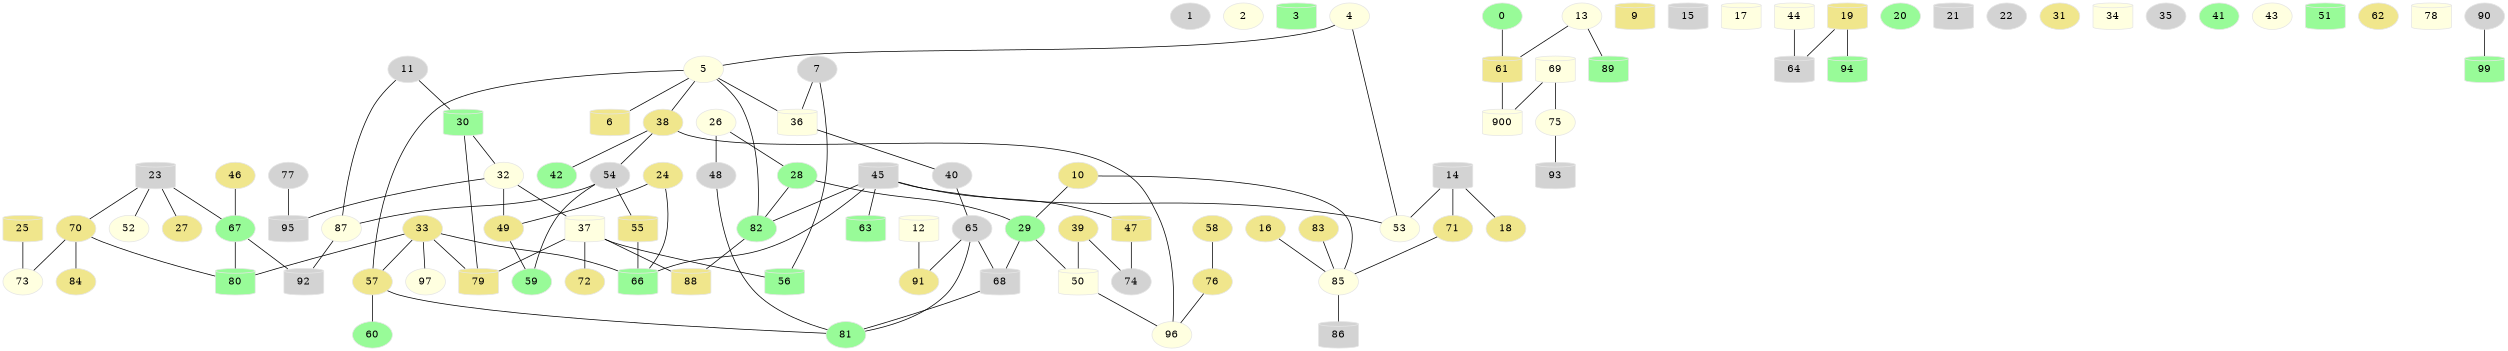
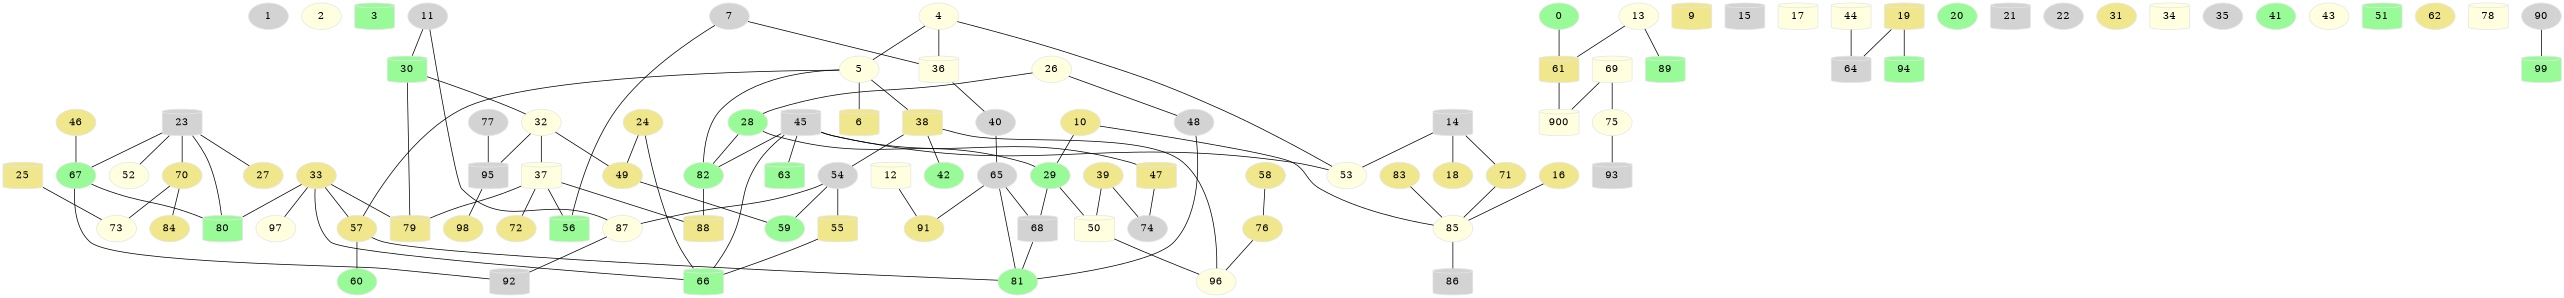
  graph {
    node [color=gray90 fillcolor=khaki shape=ellipse style=filled]
    1 [fillcolor=lightgrey]
    2 [fillcolor=lightyellow]
    3 [fillcolor=palegreen shape=cylinder]
    4 [fillcolor=lightyellow]
    5 [fillcolor=lightyellow]
    36 [fillcolor=lightyellow shape=cylinder]
    53 [fillcolor=lightyellow]
    6 [shape=cylinder]
-   38
+   38 [shape=cylinder]
    57
    82 [fillcolor=palegreen]
    40 [fillcolor=lightgrey]
    42 [fillcolor=palegreen]
    54 [fillcolor=lightgrey]
    96 [fillcolor=lightyellow]
    81 [fillcolor=palegreen]
    60 [fillcolor=palegreen]
    88 [shape=cylinder]
    7 [fillcolor=lightgrey]
    56 [fillcolor=palegreen shape=cylinder]
    n21 [fillcolor=palegreen label=0]
    61 [shape=cylinder]
    n23 [fillcolor=lightyellow label=900 shape=cylinder]
    9 [shape=cylinder]
    29 [fillcolor=palegreen]
    10
    85 [fillcolor=lightyellow]
    50 [fillcolor=lightyellow shape=cylinder]
    68 [fillcolor=lightgrey shape=cylinder]
    86 [fillcolor=lightgrey shape=cylinder]
    11 [fillcolor=lightgrey]
    30 [fillcolor=palegreen shape=cylinder]
    87 [fillcolor=lightyellow]
    32 [fillcolor=lightyellow]
    79 [shape=cylinder]
    92 [fillcolor=lightgrey shape=cylinder]
    12 [fillcolor=lightyellow shape=cylinder]
    91
    13 [fillcolor=lightyellow]
    89 [fillcolor=palegreen shape=cylinder]
    14 [fillcolor=lightgrey shape=cylinder]
    18
    71
    15 [fillcolor=lightgrey shape=cylinder]
    16
    17 [fillcolor=lightyellow shape=cylinder]
    19 [shape=cylinder]
    64 [fillcolor=lightgrey shape=cylinder]
    94 [fillcolor=palegreen shape=cylinder]
    20 [fillcolor=palegreen]
    21 [fillcolor=lightgrey shape=cylinder]
    22 [fillcolor=lightgrey]
    23 [fillcolor=lightgrey shape=cylinder]
    27
    52 [fillcolor=lightyellow]
    67 [fillcolor=palegreen]
    70
    80 [fillcolor=palegreen shape=cylinder]
    73 [fillcolor=lightyellow]
    84
    24
    49
    66 [fillcolor=palegreen shape=cylinder]
    59 [fillcolor=palegreen]
    25 [shape=cylinder]
    26 [fillcolor=lightyellow]
    28 [fillcolor=palegreen]
    48 [fillcolor=lightgrey]
    37 [fillcolor=lightyellow shape=cylinder]
    95 [fillcolor=lightgrey shape=cylinder]
    31
    72
+   98
    33
    97 [fillcolor=lightyellow]
    34 [fillcolor=lightyellow shape=cylinder]
    35 [fillcolor=lightgrey]
    65 [fillcolor=lightgrey]
    55 [shape=cylinder]
    39
    74 [fillcolor=lightgrey]
    41 [fillcolor=palegreen]
    43 [fillcolor=lightyellow]
    44 [fillcolor=lightyellow shape=cylinder]
    45 [fillcolor=lightgrey shape=cylinder]
    47 [shape=cylinder]
    63 [fillcolor=palegreen shape=cylinder]
    46
    51 [fillcolor=palegreen shape=cylinder]
    58
    76
    62
    69 [fillcolor=lightyellow shape=cylinder]
    75 [fillcolor=lightyellow]
    93 [fillcolor=lightgrey shape=cylinder]
    77 [fillcolor=lightgrey]
    78 [fillcolor=lightyellow shape=cylinder]
    83
    90 [fillcolor=lightgrey]
    99 [fillcolor=palegreen shape=cylinder]
    4 -- 5
-   5 -- 36
+   4 -- 36
    4 -- 53
    5 -- 6
    5 -- 38
    5 -- 57
    5 -- 82
    36 -- 40
    38 -- 42
    38 -- 54
    38 -- 96
    57 -- 81
    57 -- 60
    82 -- 88
    40 -- 65
    54 -- 87
    54 -- 59
    54 -- 55
    7 -- 36
    7 -- 56
    n21 -- 61
    61 -- n23
    29 -- 50
    29 -- 68
    10 -- 29
    10 -- 85
    85 -- 86
    50 -- 96
    68 -- 81
    11 -- 30
    11 -- 87
    30 -- 32
    30 -- 79
    87 -- 92
    32 -- 49
    32 -- 37
    32 -- 95
    12 -- 91
    13 -- 61
    13 -- 89
    14 -- 53
    14 -- 18
    14 -- 71
    71 -- 85
    16 -- 85
    19 -- 64
    19 -- 94
    23 -- 27
    23 -- 52
    23 -- 67
    23 -- 70
-   70 -- 80
+   23 -- 80
    67 -- 92
    67 -- 80
    70 -- 73
    70 -- 84
    24 -- 49
    24 -- 66
    49 -- 59
    25 -- 73
    26 -- 28
    26 -- 48
    28 -- 82
    28 -- 29
    48 -- 81
    37 -- 88
    37 -- 56
    37 -- 79
    37 -- 72
+   95 -- 98
    33 -- 57
    33 -- 79
    33 -- 80
    33 -- 66
    33 -- 97
    65 -- 81
    65 -- 68
    65 -- 91
    55 -- 66
    39 -- 50
    39 -- 74
    44 -- 64
    45 -- 53
    45 -- 82
    45 -- 66
    45 -- 47
    45 -- 63
    47 -- 74
    46 -- 67
    58 -- 76
    76 -- 96
    69 -- n23
    69 -- 75
    75 -- 93
    77 -- 95
    83 -- 85
    90 -- 99
  }
